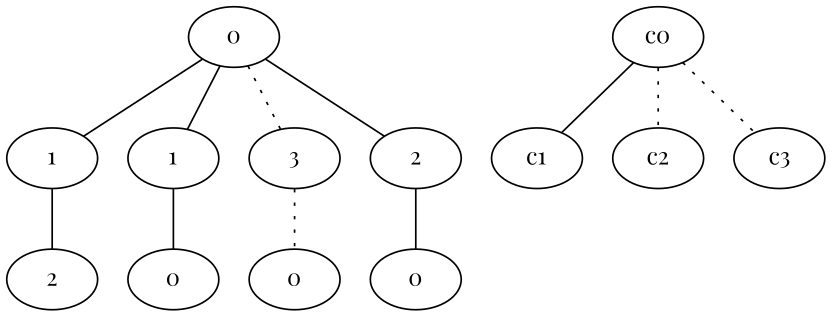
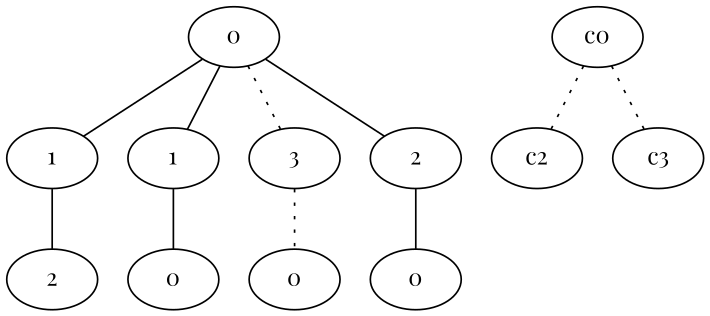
  graph {
    fontname="Playfair Display"
    node [fontname="Playfair Display"]
    edge [fontname="Playfair Display"]
    n1 [label=0]
    n2 [label=1]
    n3 [label=1]
    n4 [label=3]
    n5 [label=2]
    n6 [label=2]
    n7 [label=0]
    n8 [label=0]
    n9 [label=0]
    c0
-   c1
    c2
    c3
    n1 -- n2
    n1 -- n3
    n1 -- n4 [style=dotted]
    n1 -- n5
    n2 -- n6
    n3 -- n7
    n4 -- n8 [style=dotted]
    n5 -- n9
-   c0 -- c1
    c0 -- c2 [style=dotted]
    c0 -- c3 [style=dotted]
  }
